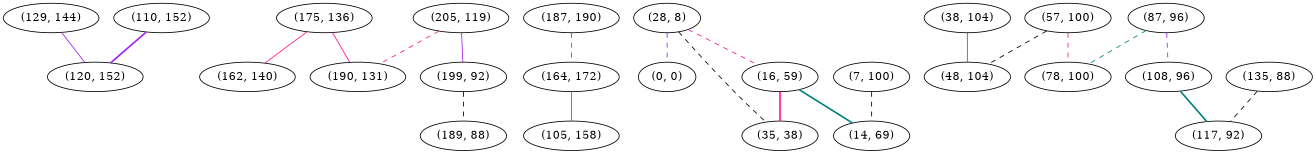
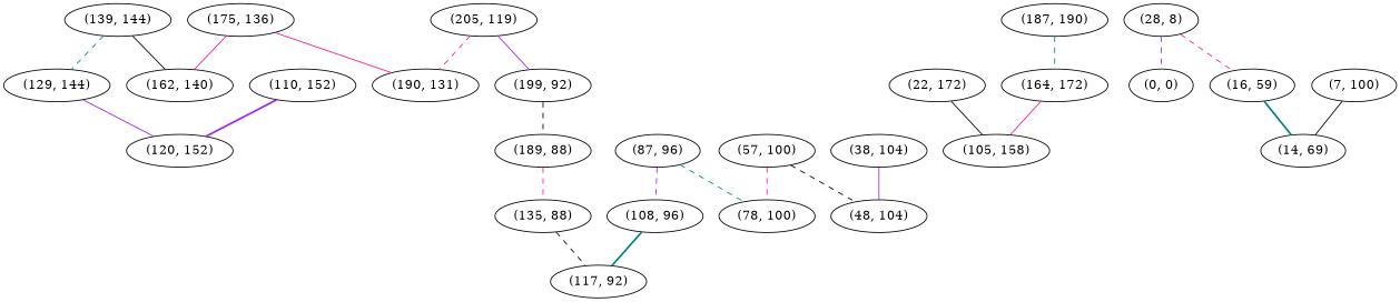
  graph {
    edge [color=deeppink style=dashed weight=1]
+   "(139, 144)"
    "(129, 144)"
    "(162, 140)"
    "(120, 152)"
    "(205, 119)"
    "(190, 131)"
    "(199, 92)"
    "(189, 88)"
    n9 [label="(175, 136)"]
+   "(22, 172)"
    "(105, 158)"
    "(28, 8)"
    "(0, 0)"
    "(16, 59)"
-   "(35, 38)"
    "(14, 69)"
    "(7, 100)"
    "(38, 104)"
    "(48, 104)"
    "(87, 96)"
    "(108, 96)"
    "(78, 100)"
    "(117, 92)"
    "(57, 100)"
    "(110, 152)"
    "(187, 190)"
    "(164, 172)"
    "(135, 88)"
+   "(139, 144)" -- "(129, 144)" [color=teal]
+   "(139, 144)" -- "(162, 140)" [color=black style=solid]
    "(129, 144)" -- "(120, 152)" [color=purple style=solid]
    "(205, 119)" -- "(190, 131)"
    "(205, 119)" -- "(199, 92)" [color=purple style=solid]
    "(199, 92)" -- "(189, 88)" [color=black]
+   "(189, 88)" -- "(135, 88)"
    n9 -- "(162, 140)" [style=solid]
    n9 -- "(190, 131)" [style=solid]
+   "(22, 172)" -- "(105, 158)" [color=black style=solid]
    "(28, 8)" -- "(0, 0)" [color=purple weight=4]
    "(28, 8)" -- "(16, 59)"
-   "(28, 8)" -- "(35, 38)" [color=black]
-   "(16, 59)" -- "(35, 38)" [style=bold weight=2]
    "(16, 59)" -- "(14, 69)" [color=teal style=bold]
-   "(7, 100)" -- "(14, 69)" [color=black]
+   "(7, 100)" -- "(14, 69)" [color=black style=solid]
    "(38, 104)" -- "(48, 104)" [color=purple style=solid]
    "(87, 96)" -- "(108, 96)" [color=purple]
    "(87, 96)" -- "(78, 100)" [color=teal]
    "(108, 96)" -- "(117, 92)" [color=teal style=bold]
    "(57, 100)" -- "(48, 104)" [color=black]
    "(57, 100)" -- "(78, 100)"
    "(110, 152)" -- "(120, 152)" [color=purple style=bold]
    "(187, 190)" -- "(164, 172)" [color=teal]
    "(164, 172)" -- "(105, 158)" [style=solid]
    "(135, 88)" -- "(117, 92)" [color=black]
  }
